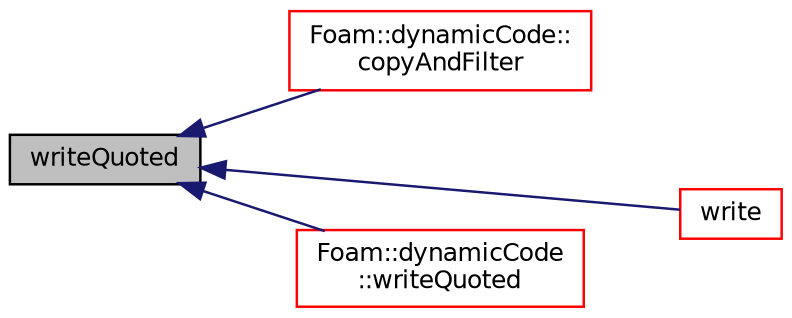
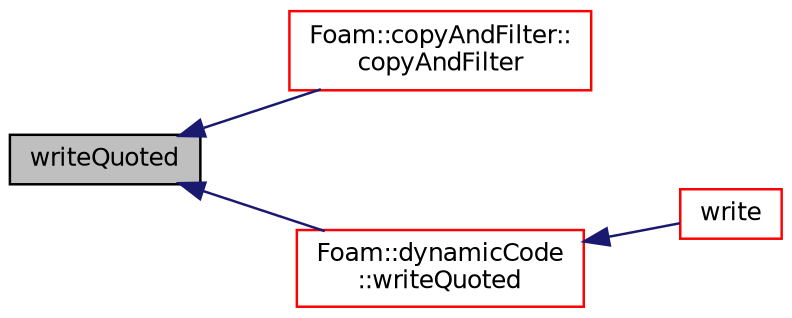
  digraph {
    rankdir=LR
    node [color=red fontname=Helvetica fontsize=10 shape=record]
    edge [color=midnightblue dir=back fontname=Helvetica fontsize=10 labelfontname=Helvetica labelfontsize=10 style=solid]
    n1 [color=black fillcolor=grey75 fontcolor=black height=0.2 label=writeQuoted style=filled width=0.4]
-   n2 [height=0.2 label="Foam::dynamicCode::\lcopyAndFilter" width=0.4]
+   n2 [height=0.2 label="Foam::copyAndFilter::\lcopyAndFilter" width=0.4]
    n3 [height=0.2 label=write width=0.4]
    n4 [height=0.2 label="Foam::dynamicCode\l::writeQuoted" width=0.4]
    n1 -> n2
-   n1 -> n3
+   n4 -> n3
    n1 -> n4
  }
